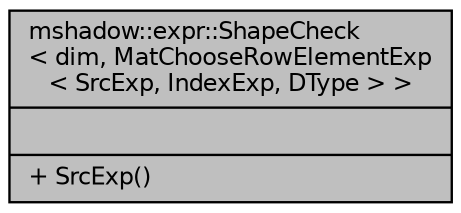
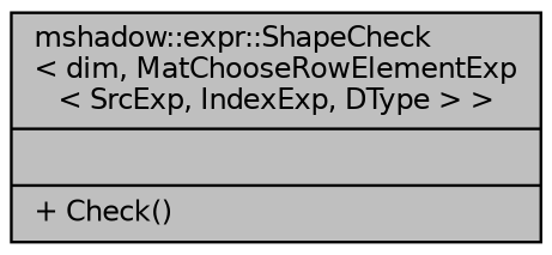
  digraph {
-   n1 [color=black fillcolor=grey75 fontcolor=black fontname=Helvetica fontsize=10 height=0.2 label="{mshadow::expr::ShapeCheck\l\< dim, MatChooseRowElementExp\l\< SrcExp, IndexExp, DType \> \>\n||+ SrcExp()\l}" shape=record style=filled width=0.4]
+   n1 [color=black fillcolor=grey75 fontcolor=black fontname=Helvetica fontsize=10 height=0.2 label="{mshadow::expr::ShapeCheck\l\< dim, MatChooseRowElementExp\l\< SrcExp, IndexExp, DType \> \>\n||+ Check()\l}" shape=record style=filled width=0.4]
  }
